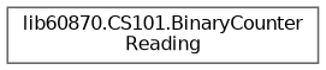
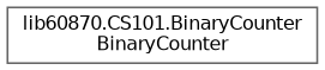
  digraph {
    rankdir=LR
-   n1 [color=grey40 fillcolor=white fontname=Helvetica fontsize=10 height=0.2 label="lib60870.CS101.BinaryCounter\lReading" shape=box style=filled width=0.4]
+   n1 [color=grey40 fillcolor=white fontname=Helvetica fontsize=10 height=0.2 label="lib60870.CS101.BinaryCounter\lBinaryCounter" shape=box style=filled width=0.4]
  }
